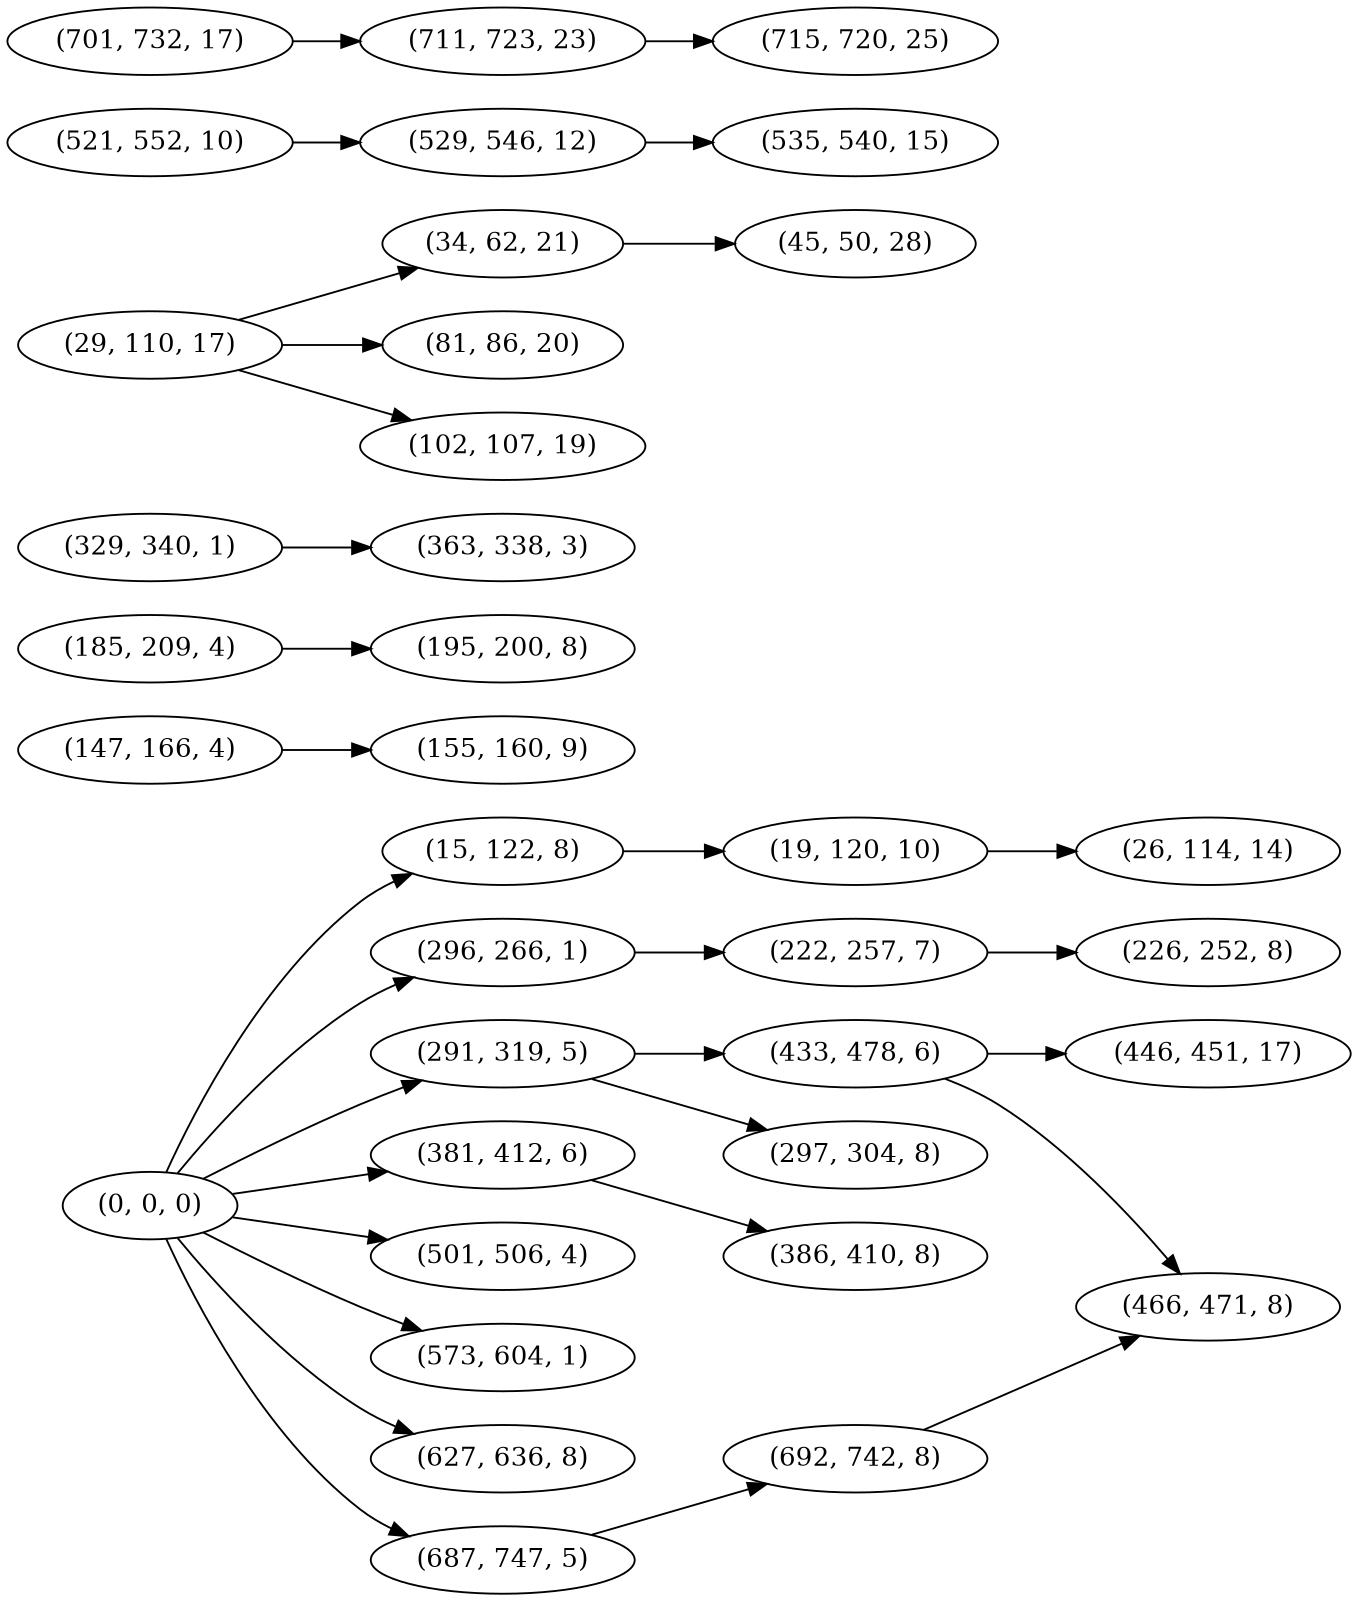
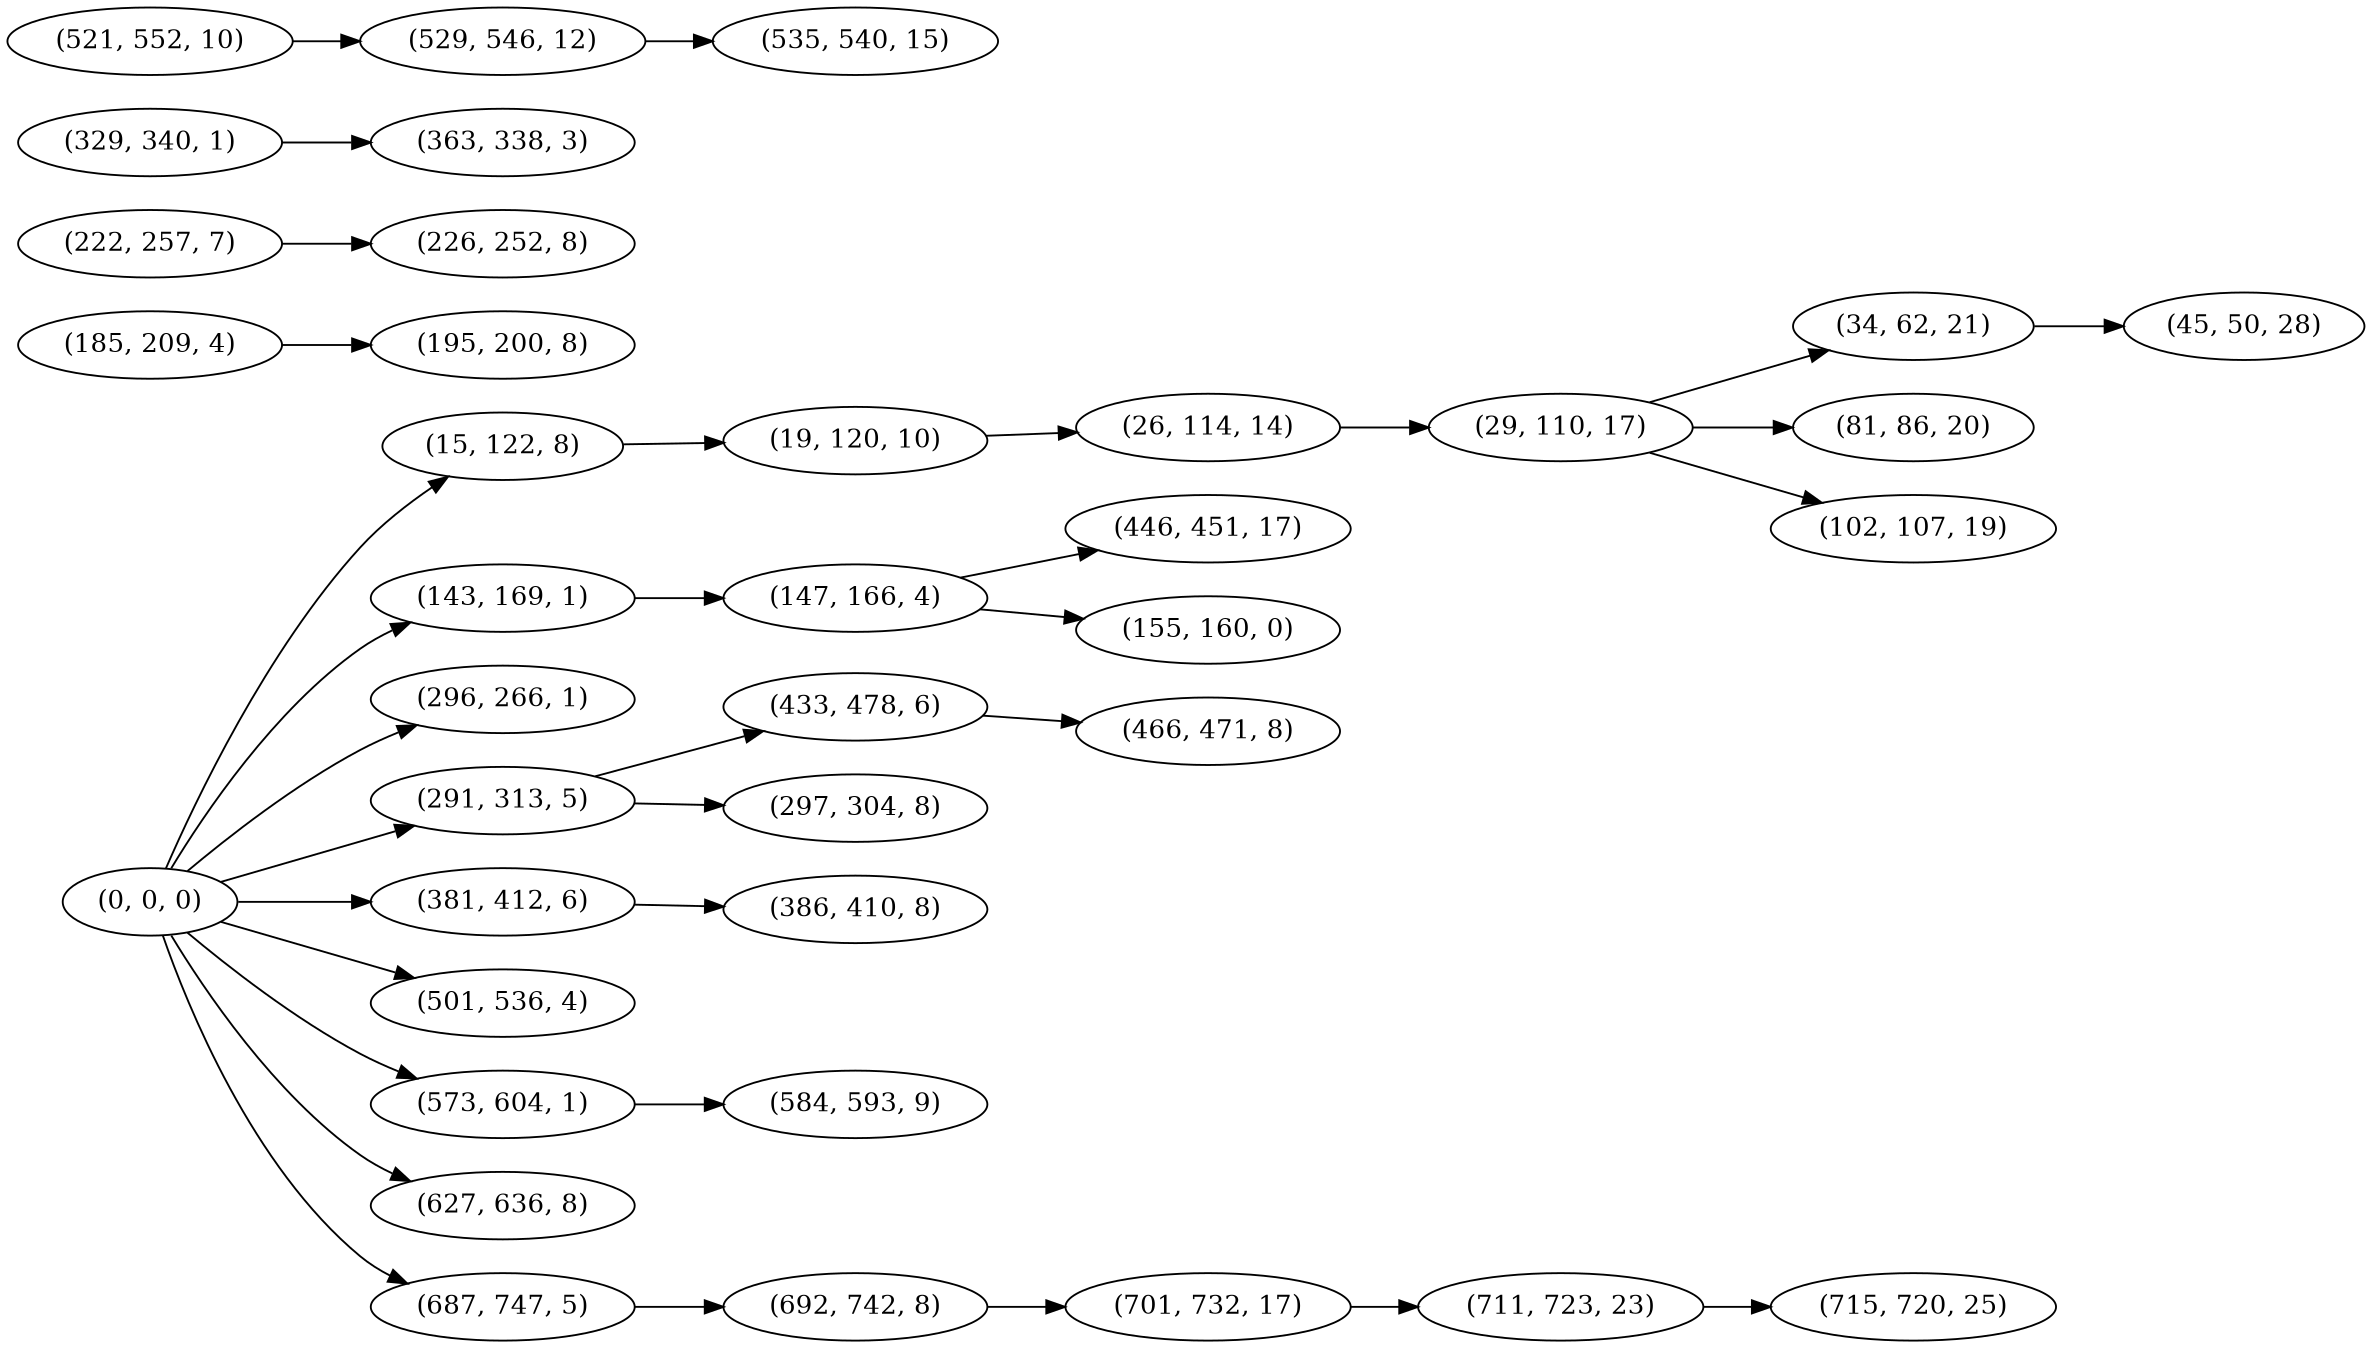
  digraph {
    rankdir=LR
    "(0, 0, 0)"
    "(15, 122, 8)"
+   "(143, 169, 1)"
    n4 [label="(296, 266, 1)"]
-   "(291, 313, 5)" [label="(291, 319, 5)"]
+   "(291, 313, 5)"
    "(381, 412, 6)"
-   "(501, 506, 4)"
+   "(501, 506, 4)" [label="(501, 536, 4)"]
    "(573, 604, 1)"
    "(627, 636, 8)"
    "(687, 747, 5)"
    "(19, 120, 10)"
    "(147, 166, 4)"
    "(185, 209, 4)"
    "(195, 200, 8)"
    "(222, 257, 7)"
    "(433, 478, 6)"
    "(297, 304, 8)"
    n18 [label="(363, 338, 3)"]
    "(329, 340, 1)"
    "(386, 410, 8)"
    "(446, 451, 17)"
    "(466, 471, 8)"
+   "(584, 593, 9)"
    "(692, 742, 8)"
    "(26, 114, 14)"
    "(29, 110, 17)"
    "(34, 62, 21)"
    "(81, 86, 20)"
    "(102, 107, 19)"
    "(45, 50, 28)"
-   "(155, 160, 9)"
+   "(155, 160, 9)" [label="(155, 160, 0)"]
    "(226, 252, 8)"
    n33 [label="(521, 552, 10)"]
    "(529, 546, 12)"
    "(535, 540, 15)"
    "(701, 732, 17)"
    "(711, 723, 23)"
    "(715, 720, 25)"
    "(0, 0, 0)" -> "(15, 122, 8)"
+   "(0, 0, 0)" -> "(143, 169, 1)"
    "(0, 0, 0)" -> n4
    "(0, 0, 0)" -> "(291, 313, 5)"
    "(0, 0, 0)" -> "(381, 412, 6)"
    "(0, 0, 0)" -> "(501, 506, 4)"
    "(0, 0, 0)" -> "(573, 604, 1)"
    "(0, 0, 0)" -> "(627, 636, 8)"
    "(0, 0, 0)" -> "(687, 747, 5)"
    "(15, 122, 8)" -> "(19, 120, 10)"
-   n4 -> "(222, 257, 7)"
+   "(143, 169, 1)" -> "(147, 166, 4)"
    "(291, 313, 5)" -> "(433, 478, 6)"
    "(291, 313, 5)" -> "(297, 304, 8)"
    "(381, 412, 6)" -> "(386, 410, 8)"
+   "(573, 604, 1)" -> "(584, 593, 9)"
    "(687, 747, 5)" -> "(692, 742, 8)"
    "(19, 120, 10)" -> "(26, 114, 14)"
    "(147, 166, 4)" -> "(155, 160, 9)"
    "(185, 209, 4)" -> "(195, 200, 8)"
    "(222, 257, 7)" -> "(226, 252, 8)"
-   "(433, 478, 6)" -> "(446, 451, 17)"
+   "(147, 166, 4)" -> "(446, 451, 17)"
    "(433, 478, 6)" -> "(466, 471, 8)"
    "(329, 340, 1)" -> n18
-   "(692, 742, 8)" -> "(466, 471, 8)"
+   "(692, 742, 8)" -> "(701, 732, 17)"
+   "(26, 114, 14)" -> "(29, 110, 17)"
    "(29, 110, 17)" -> "(34, 62, 21)"
    "(29, 110, 17)" -> "(81, 86, 20)"
    "(29, 110, 17)" -> "(102, 107, 19)"
    "(34, 62, 21)" -> "(45, 50, 28)"
    n33 -> "(529, 546, 12)"
    "(529, 546, 12)" -> "(535, 540, 15)"
    "(701, 732, 17)" -> "(711, 723, 23)"
    "(711, 723, 23)" -> "(715, 720, 25)"
  }
